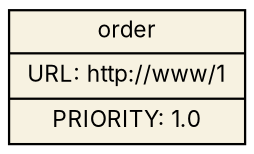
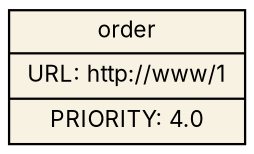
  digraph {
    rankdir=LR
    fontname=Inter
-   n1 [fillcolor="#f7f2e1" fontname=Inter fontsize=10 label="<t>order|URL: http://www/1|PRIORITY: 1.0" shape=record style=filled]
+   n1 [fillcolor="#f7f2e1" fontname=Inter fontsize=10 label="<t>order|URL: http://www/1|PRIORITY: 4.0" shape=record style=filled]
  }
